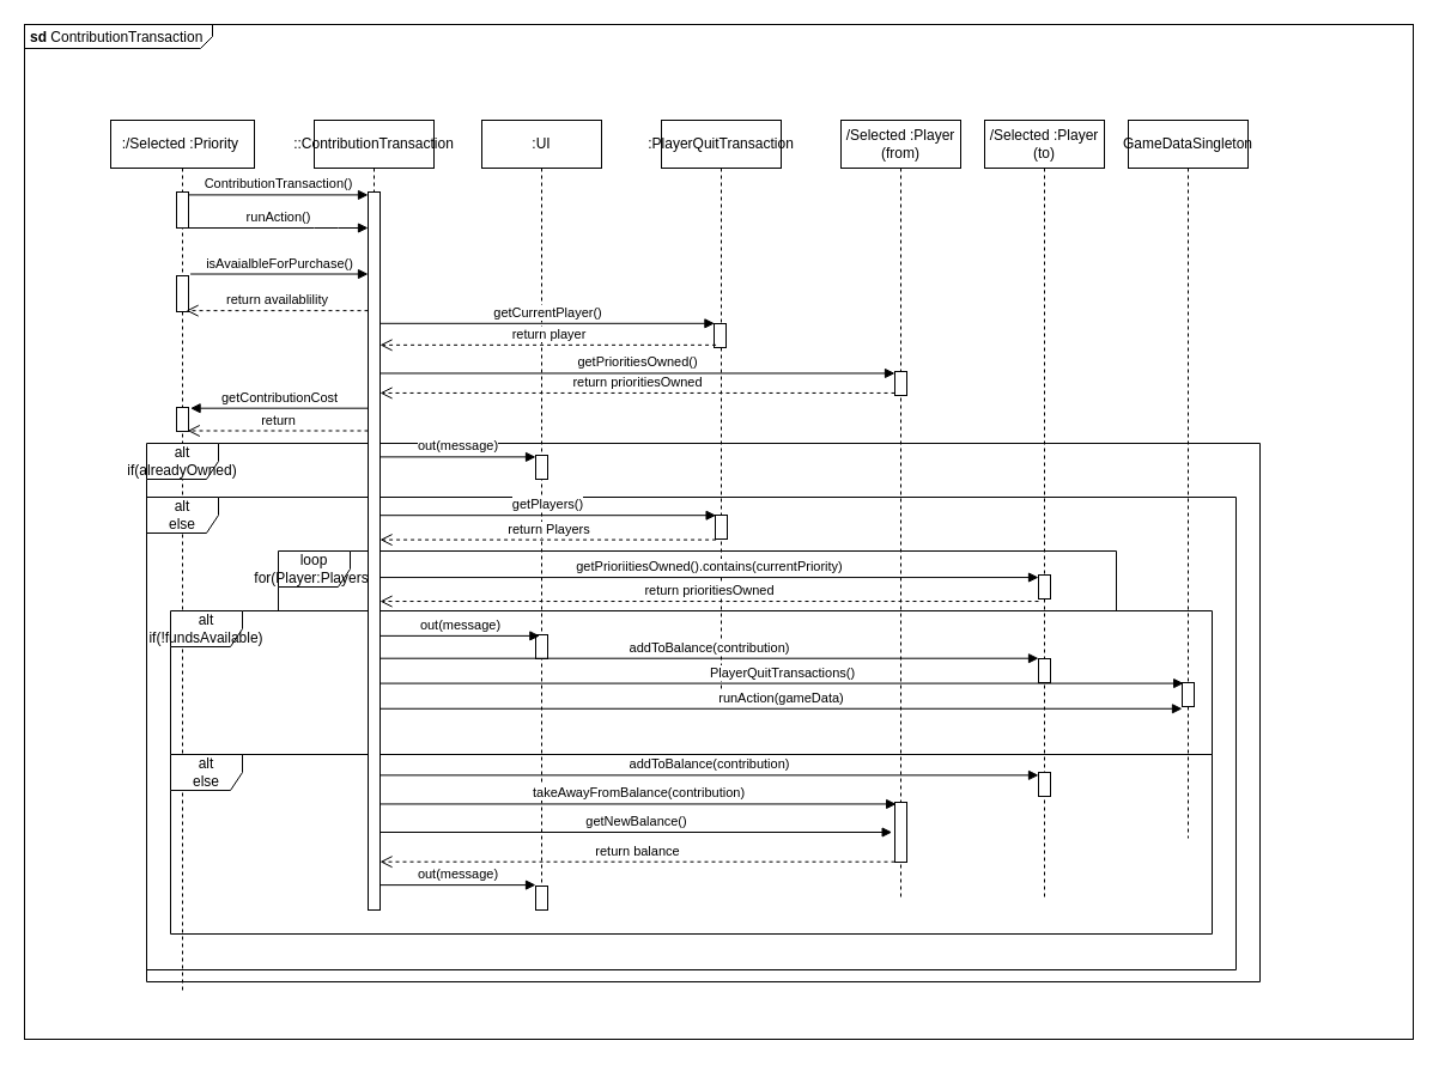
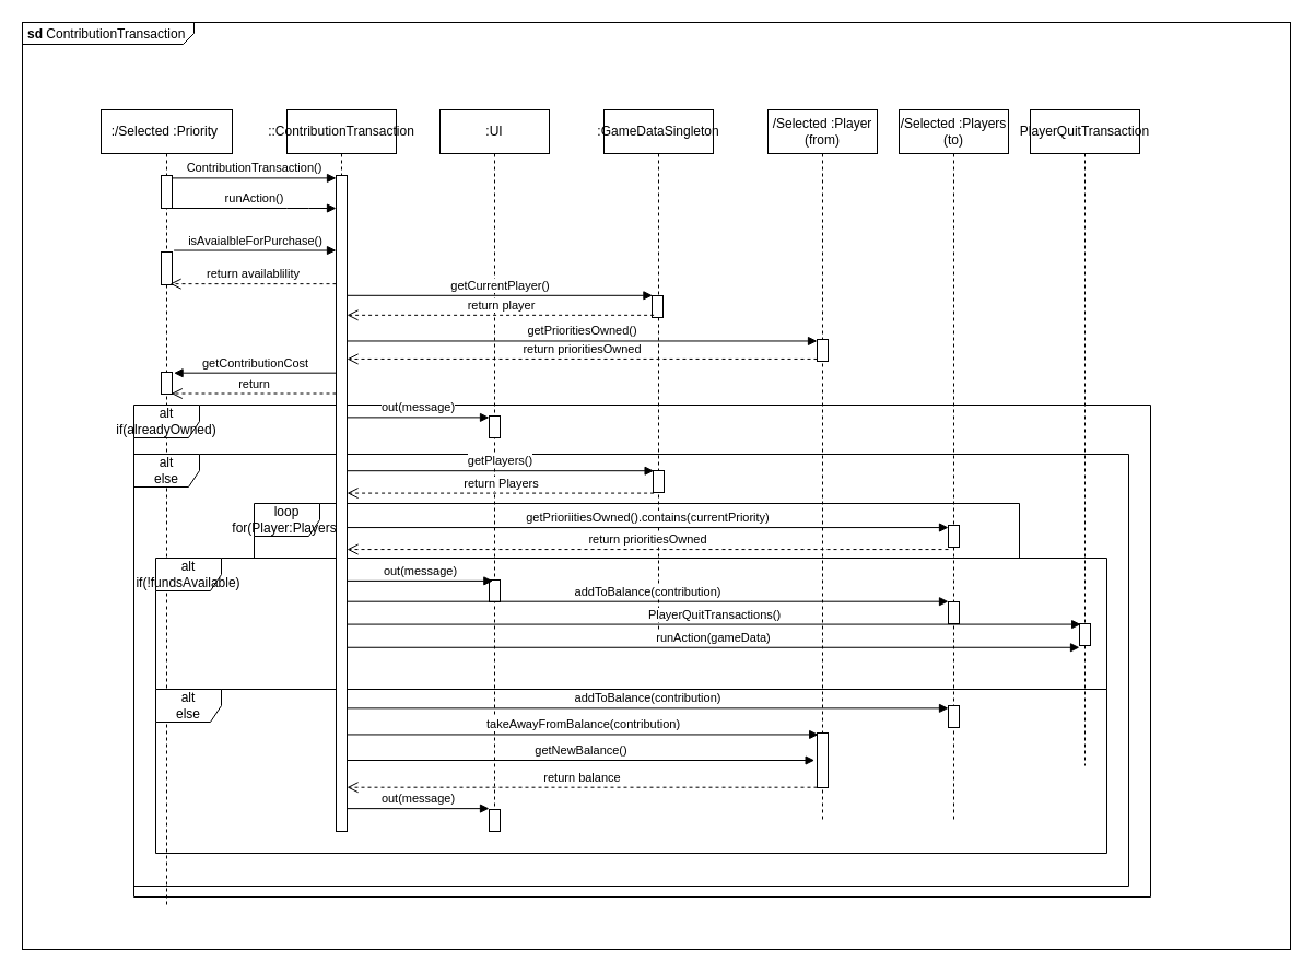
  <mxCell id="0" />
  <mxCell id="1" parent="0" />
  <mxCell id="2" value="&lt;p style=&quot;margin: 0px ; margin-top: 4px ; margin-left: 5px ; text-align: left&quot;&gt;&lt;b&gt;sd&lt;/b&gt;&amp;nbsp;ContributionTransaction&lt;/p&gt;" style="html=1;shape=mxgraph.sysml.package;overflow=fill;labelX=157.76;align=left;spacingLeft=5;verticalAlign=top;spacingTop=-3;" vertex="1" parent="1"><mxGeometry x="20" y="20" width="1160" height="848" as="geometry" /></mxCell>
  <mxCell id="3" value=":/Selected :Priority&amp;nbsp;" style="shape=umlLifeline;perimeter=lifelinePerimeter;whiteSpace=wrap;html=1;container=1;collapsible=0;recursiveResize=0;outlineConnect=0;" parent="1" vertex="1"><mxGeometry x="92" y="100" width="120" height="730" as="geometry" /></mxCell>
  <mxCell id="4" value="alt&lt;br&gt;else" style="shape=umlFrame;whiteSpace=wrap;html=1;" parent="3" vertex="1"><mxGeometry x="30" y="315" width="910" height="395" as="geometry" /></mxCell>
  <mxCell id="5" value="alt&lt;br&gt;if(alreadyOwned)" style="shape=umlFrame;whiteSpace=wrap;html=1;" parent="3" vertex="1"><mxGeometry x="30" y="270" width="930" height="450" as="geometry" /></mxCell>
  <mxCell id="6" value="" style="html=1;points=[];perimeter=orthogonalPerimeter;" parent="3" vertex="1"><mxGeometry x="55" y="60" width="10" height="30" as="geometry" /></mxCell>
  <mxCell id="7" value="" style="html=1;points=[];perimeter=orthogonalPerimeter;" parent="3" vertex="1"><mxGeometry x="55" y="130" width="10" height="30" as="geometry" /></mxCell>
  <mxCell id="8" value="" style="html=1;points=[];perimeter=orthogonalPerimeter;" parent="3" vertex="1"><mxGeometry x="55" y="240" width="10" height="20" as="geometry" /></mxCell>
  <mxCell id="9" value="loop&lt;br&gt;for(Player:Players)" style="shape=umlFrame;whiteSpace=wrap;html=1;" parent="3" vertex="1"><mxGeometry x="140" y="360" width="700" height="50" as="geometry" /></mxCell>
  <mxCell id="10" value="alt&lt;br&gt;if(!fundsAvailable)" style="shape=umlFrame;whiteSpace=wrap;html=1;" parent="3" vertex="1"><mxGeometry x="50" y="410" width="870" height="120" as="geometry" /></mxCell>
  <mxCell id="11" value="alt&lt;br&gt;else" style="shape=umlFrame;whiteSpace=wrap;html=1;" parent="3" vertex="1"><mxGeometry x="50" y="530" width="870" height="150" as="geometry" /></mxCell>
  <mxCell id="12" value="::ContributionTransaction" style="shape=umlLifeline;perimeter=lifelinePerimeter;whiteSpace=wrap;html=1;container=1;collapsible=0;recursiveResize=0;outlineConnect=0;" parent="1" vertex="1"><mxGeometry x="262" y="100" width="100" height="660" as="geometry" /></mxCell>
  <mxCell id="13" value="" style="html=1;points=[];perimeter=orthogonalPerimeter;" parent="12" vertex="1"><mxGeometry x="45" y="60" width="10" height="600" as="geometry" /></mxCell>
  <mxCell id="14" value=":UI" style="shape=umlLifeline;perimeter=lifelinePerimeter;whiteSpace=wrap;html=1;container=1;collapsible=0;recursiveResize=0;outlineConnect=0;" parent="1" vertex="1"><mxGeometry x="402" y="100" width="100" height="640" as="geometry" /></mxCell>
  <mxCell id="15" value="" style="html=1;points=[];perimeter=orthogonalPerimeter;" parent="14" vertex="1"><mxGeometry x="45" y="280" width="10" height="20" as="geometry" /></mxCell>
  <mxCell id="16" value="" style="html=1;points=[];perimeter=orthogonalPerimeter;" parent="14" vertex="1"><mxGeometry x="45" y="430" width="10" height="20" as="geometry" /></mxCell>
  <mxCell id="17" value="ContributionTransaction()" style="html=1;verticalAlign=bottom;endArrow=block;entryX=0;entryY=0.004;entryDx=0;entryDy=0;entryPerimeter=0;" parent="1" source="6" target="13" edge="1"><mxGeometry width="80" relative="1" as="geometry"><mxPoint x="212" y="180" as="sourcePoint" /><mxPoint x="292" y="180" as="targetPoint" /></mxGeometry></mxCell>
  <mxCell id="18" value="runAction()" style="html=1;verticalAlign=bottom;endArrow=block;" parent="1" source="6" target="13" edge="1"><mxGeometry width="80" relative="1" as="geometry"><mxPoint x="182" y="190" as="sourcePoint" /><mxPoint x="262" y="190" as="targetPoint" /><Array as="points"><mxPoint x="272" y="190" /></Array></mxGeometry></mxCell>
  <mxCell id="19" value="return availablility" style="html=1;verticalAlign=bottom;endArrow=open;dashed=1;endSize=8;entryX=0.806;entryY=0.971;entryDx=0;entryDy=0;entryPerimeter=0;" parent="1" source="13" target="7" edge="1"><mxGeometry relative="1" as="geometry"><mxPoint x="282" y="230" as="sourcePoint" /><mxPoint x="202" y="230" as="targetPoint" /></mxGeometry></mxCell>
  <mxCell id="20" value="isAvaialbleForPurchase()" style="html=1;verticalAlign=bottom;endArrow=block;exitX=1.159;exitY=-0.049;exitDx=0;exitDy=0;exitPerimeter=0;" parent="1" source="7" target="13" edge="1"><mxGeometry width="80" relative="1" as="geometry"><mxPoint x="202" y="210" as="sourcePoint" /><mxPoint x="282" y="210" as="targetPoint" /></mxGeometry></mxCell>
  <mxCell id="21" value="out(message)" style="html=1;verticalAlign=bottom;endArrow=block;entryX=0;entryY=0.069;entryDx=0;entryDy=0;entryPerimeter=0;" parent="1" source="13" target="15" edge="1"><mxGeometry width="80" relative="1" as="geometry"><mxPoint x="382" y="290" as="sourcePoint" /><mxPoint x="462" y="290" as="targetPoint" /></mxGeometry></mxCell>
- <mxCell id="22" value=":PlayerQuitTransaction" style="shape=umlLifeline;perimeter=lifelinePerimeter;whiteSpace=wrap;html=1;container=1;collapsible=0;recursiveResize=0;outlineConnect=0;" parent="1" vertex="1"><mxGeometry x="552" y="100" width="100" height="480" as="geometry" /></mxCell>
+ <mxCell id="22" value=":GameDataSingleton" style="shape=umlLifeline;perimeter=lifelinePerimeter;whiteSpace=wrap;html=1;container=1;collapsible=0;recursiveResize=0;outlineConnect=0;" parent="1" vertex="1"><mxGeometry x="552" y="100" width="100" height="480" as="geometry" /></mxCell>
  <mxCell id="23" value="" style="html=1;points=[];perimeter=orthogonalPerimeter;" parent="22" vertex="1"><mxGeometry x="45" y="330" width="10" height="20" as="geometry" /></mxCell>
  <mxCell id="24" value="" style="html=1;points=[];perimeter=orthogonalPerimeter;" parent="22" vertex="1"><mxGeometry x="44" y="170" width="10" height="20" as="geometry" /></mxCell>
  <mxCell id="25" value="return Players" style="html=1;verticalAlign=bottom;endArrow=open;dashed=1;endSize=8;exitX=0.059;exitY=1.029;exitDx=0;exitDy=0;exitPerimeter=0;" parent="1" source="23" target="13" edge="1"><mxGeometry relative="1" as="geometry"><mxPoint x="442" y="370" as="sourcePoint" /><mxPoint x="362" y="370" as="targetPoint" /></mxGeometry></mxCell>
  <mxCell id="26" value="getPlayers()" style="html=1;verticalAlign=bottom;endArrow=block;entryX=0.059;entryY=0.01;entryDx=0;entryDy=0;entryPerimeter=0;" parent="1" source="13" target="23" edge="1"><mxGeometry width="80" relative="1" as="geometry"><mxPoint x="352" y="320" as="sourcePoint" /><mxPoint x="432" y="320" as="targetPoint" /></mxGeometry></mxCell>
  <mxCell id="27" value="/Selected :Player&lt;br&gt;(from)" style="shape=umlLifeline;perimeter=lifelinePerimeter;whiteSpace=wrap;html=1;container=1;collapsible=0;recursiveResize=0;outlineConnect=0;" parent="1" vertex="1"><mxGeometry x="702" y="100" width="100" height="650" as="geometry" /></mxCell>
  <mxCell id="28" value="" style="html=1;points=[];perimeter=orthogonalPerimeter;" parent="27" vertex="1"><mxGeometry x="45" y="210" width="10" height="20" as="geometry" /></mxCell>
  <mxCell id="29" value="" style="html=1;points=[];perimeter=orthogonalPerimeter;" parent="27" vertex="1"><mxGeometry x="45" y="570" width="10" height="50" as="geometry" /></mxCell>
- <mxCell id="30" value="/Selected :Player&lt;br&gt;(to)" style="shape=umlLifeline;perimeter=lifelinePerimeter;whiteSpace=wrap;html=1;container=1;collapsible=0;recursiveResize=0;outlineConnect=0;" parent="1" vertex="1"><mxGeometry x="822" y="100" width="100" height="650" as="geometry" /></mxCell>
+ <mxCell id="30" value="/Selected :Players&lt;br&gt;(to)" style="shape=umlLifeline;perimeter=lifelinePerimeter;whiteSpace=wrap;html=1;container=1;collapsible=0;recursiveResize=0;outlineConnect=0;" parent="1" vertex="1"><mxGeometry x="822" y="100" width="100" height="650" as="geometry" /></mxCell>
  <mxCell id="31" value="" style="html=1;points=[];perimeter=orthogonalPerimeter;" parent="30" vertex="1"><mxGeometry x="45" y="380" width="10" height="20" as="geometry" /></mxCell>
  <mxCell id="32" value="" style="html=1;points=[];perimeter=orthogonalPerimeter;" parent="30" vertex="1"><mxGeometry x="45" y="450" width="10" height="20" as="geometry" /></mxCell>
  <mxCell id="33" value="" style="html=1;points=[];perimeter=orthogonalPerimeter;" parent="30" vertex="1"><mxGeometry x="45" y="545" width="10" height="20" as="geometry" /></mxCell>
  <mxCell id="34" value="getCurrentPlayer()" style="html=1;verticalAlign=bottom;endArrow=block;entryX=0.041;entryY=-0.01;entryDx=0;entryDy=0;entryPerimeter=0;" parent="1" source="13" target="24" edge="1"><mxGeometry width="80" relative="1" as="geometry"><mxPoint x="342" y="270" as="sourcePoint" /><mxPoint x="422" y="270" as="targetPoint" /></mxGeometry></mxCell>
  <mxCell id="35" value="return player" style="html=1;verticalAlign=bottom;endArrow=open;dashed=1;endSize=8;exitX=0.159;exitY=0.892;exitDx=0;exitDy=0;exitPerimeter=0;" parent="1" source="24" target="13" edge="1"><mxGeometry relative="1" as="geometry"><mxPoint x="582" y="290" as="sourcePoint" /><mxPoint x="502" y="290" as="targetPoint" /></mxGeometry></mxCell>
  <mxCell id="36" value="getPrioritiesOwned()" style="html=1;verticalAlign=bottom;endArrow=block;entryX=0;entryY=0.074;entryDx=0;entryDy=0;entryPerimeter=0;" parent="1" source="13" target="28" edge="1"><mxGeometry width="80" relative="1" as="geometry"><mxPoint x="362" y="330" as="sourcePoint" /><mxPoint x="442" y="330" as="targetPoint" /></mxGeometry></mxCell>
  <mxCell id="37" value="return prioritiesOwned" style="html=1;verticalAlign=bottom;endArrow=open;dashed=1;endSize=8;exitX=0;exitY=0.897;exitDx=0;exitDy=0;exitPerimeter=0;" parent="1" source="28" target="13" edge="1"><mxGeometry relative="1" as="geometry"><mxPoint x="592" y="350" as="sourcePoint" /><mxPoint x="512" y="350" as="targetPoint" /></mxGeometry></mxCell>
  <mxCell id="38" value="getContributionCost" style="html=1;verticalAlign=bottom;endArrow=block;entryX=1.159;entryY=0.034;entryDx=0;entryDy=0;entryPerimeter=0;" parent="1" source="13" target="8" edge="1"><mxGeometry width="80" relative="1" as="geometry"><mxPoint x="202" y="360" as="sourcePoint" /><mxPoint x="282" y="360" as="targetPoint" /></mxGeometry></mxCell>
  <mxCell id="39" value="return" style="html=1;verticalAlign=bottom;endArrow=open;dashed=1;endSize=8;entryX=0.924;entryY=0.975;entryDx=0;entryDy=0;entryPerimeter=0;" parent="1" source="13" target="8" edge="1"><mxGeometry relative="1" as="geometry"><mxPoint x="292" y="390" as="sourcePoint" /><mxPoint x="212" y="390" as="targetPoint" /></mxGeometry></mxCell>
  <mxCell id="40" value="return prioritiesOwned" style="html=1;verticalAlign=bottom;endArrow=open;dashed=1;endSize=8;exitX=0;exitY=1.103;exitDx=0;exitDy=0;exitPerimeter=0;" parent="1" source="31" target="13" edge="1"><mxGeometry relative="1" as="geometry"><mxPoint x="432" y="500" as="sourcePoint" /><mxPoint x="352" y="500" as="targetPoint" /></mxGeometry></mxCell>
  <mxCell id="41" value="getPrioriitiesOwned().contains(currentPriority)" style="html=1;verticalAlign=bottom;endArrow=block;entryX=0;entryY=0.103;entryDx=0;entryDy=0;entryPerimeter=0;" parent="1" source="13" target="31" edge="1"><mxGeometry width="80" relative="1" as="geometry"><mxPoint x="332" y="490" as="sourcePoint" /><mxPoint x="432" y="480" as="targetPoint" /></mxGeometry></mxCell>
- <mxCell id="42" value="GameDataSingleton" style="shape=umlLifeline;perimeter=lifelinePerimeter;whiteSpace=wrap;html=1;container=1;collapsible=0;recursiveResize=0;outlineConnect=0;" parent="1" vertex="1"><mxGeometry x="942" y="100" width="100" height="600" as="geometry" /></mxCell>
+ <mxCell id="42" value="PlayerQuitTransaction" style="shape=umlLifeline;perimeter=lifelinePerimeter;whiteSpace=wrap;html=1;container=1;collapsible=0;recursiveResize=0;outlineConnect=0;" parent="1" vertex="1"><mxGeometry x="942" y="100" width="100" height="600" as="geometry" /></mxCell>
  <mxCell id="43" value="" style="html=1;points=[];perimeter=orthogonalPerimeter;" parent="42" vertex="1"><mxGeometry x="45" y="470" width="10" height="20" as="geometry" /></mxCell>
  <mxCell id="44" value="PlayerQuitTransactions()" style="html=1;verticalAlign=bottom;endArrow=block;entryX=0.118;entryY=0.029;entryDx=0;entryDy=0;entryPerimeter=0;" parent="1" source="13" target="43" edge="1"><mxGeometry width="80" relative="1" as="geometry"><mxPoint x="317" y="555.58" as="sourcePoint" /><mxPoint x="462" y="610" as="targetPoint" /></mxGeometry></mxCell>
  <mxCell id="45" value="runAction(gameData)" style="html=1;verticalAlign=bottom;endArrow=block;entryX=0;entryY=1.088;entryDx=0;entryDy=0;entryPerimeter=0;" parent="1" source="13" target="43" edge="1"><mxGeometry width="80" relative="1" as="geometry"><mxPoint x="317" y="576.76" as="sourcePoint" /><mxPoint x="902" y="650" as="targetPoint" /></mxGeometry></mxCell>
  <mxCell id="46" value="out(message)" style="html=1;verticalAlign=bottom;endArrow=block;entryX=0.335;entryY=0.044;entryDx=0;entryDy=0;entryPerimeter=0;" parent="1" source="13" target="16" edge="1"><mxGeometry width="80" relative="1" as="geometry"><mxPoint x="317" y="510.88" as="sourcePoint" /><mxPoint x="422" y="570" as="targetPoint" /></mxGeometry></mxCell>
  <mxCell id="47" value="addToBalance(contribution)" style="html=1;verticalAlign=bottom;endArrow=block;entryX=0;entryY=-0.015;entryDx=0;entryDy=0;entryPerimeter=0;" parent="1" source="13" target="32" edge="1"><mxGeometry width="80" relative="1" as="geometry"><mxPoint x="317" y="529.7" as="sourcePoint" /><mxPoint x="432" y="590" as="targetPoint" /></mxGeometry></mxCell>
  <mxCell id="48" value="out(message)" style="html=1;verticalAlign=bottom;endArrow=block;entryX=0;entryY=-0.044;entryDx=0;entryDy=0;entryPerimeter=0;" parent="1" source="13" target="53" edge="1"><mxGeometry width="80" relative="1" as="geometry"><mxPoint x="317" y="690.88" as="sourcePoint" /><mxPoint x="450.35" y="690.88" as="targetPoint" /></mxGeometry></mxCell>
  <mxCell id="49" value="addToBalance(contribution)" style="html=1;verticalAlign=bottom;endArrow=block;entryX=0;entryY=0.118;entryDx=0;entryDy=0;entryPerimeter=0;" parent="1" source="13" target="33" edge="1"><mxGeometry width="80" relative="1" as="geometry"><mxPoint x="317" y="597.36" as="sourcePoint" /><mxPoint x="662" y="610" as="targetPoint" /></mxGeometry></mxCell>
  <mxCell id="50" value="takeAwayFromBalance(contribution)" style="html=1;verticalAlign=bottom;endArrow=block;entryX=0.118;entryY=0.029;entryDx=0;entryDy=0;entryPerimeter=0;" parent="1" source="13" target="29" edge="1"><mxGeometry width="80" relative="1" as="geometry"><mxPoint x="317" y="616.45" as="sourcePoint" /><mxPoint x="632" y="630" as="targetPoint" /></mxGeometry></mxCell>
  <mxCell id="51" value="return balance" style="html=1;verticalAlign=bottom;endArrow=open;dashed=1;endSize=8;exitX=0;exitY=0.994;exitDx=0;exitDy=0;exitPerimeter=0;" parent="1" source="29" target="13" edge="1"><mxGeometry relative="1" as="geometry"><mxPoint x="642" y="660" as="sourcePoint" /><mxPoint x="317" y="664.7" as="targetPoint" /></mxGeometry></mxCell>
  <mxCell id="52" value="getNewBalance()" style="html=1;verticalAlign=bottom;endArrow=block;entryX=-0.235;entryY=0.5;entryDx=0;entryDy=0;entryPerimeter=0;" parent="1" source="13" target="29" edge="1"><mxGeometry width="80" relative="1" as="geometry"><mxPoint x="317" y="640" as="sourcePoint" /><mxPoint x="592" y="640" as="targetPoint" /></mxGeometry></mxCell>
  <mxCell id="53" value="" style="html=1;points=[];perimeter=orthogonalPerimeter;" parent="1" vertex="1"><mxGeometry x="447" y="740" width="10" height="20" as="geometry" /></mxCell>
